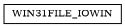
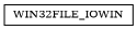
  digraph {
    rankdir=LR
    fontname="DejaVu Serif"
-   n1 [color=black fillcolor=white fontname="DejaVu Serif" fontsize=10 height=0.2 label=WIN31FILE_IOWIN shape=record style=filled width=0.4]
+   n1 [color=black fillcolor=white fontname="DejaVu Serif" fontsize=10 height=0.2 label=WIN32FILE_IOWIN shape=record style=filled width=0.4]
  }
